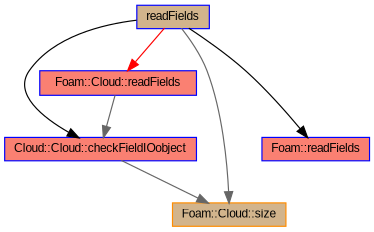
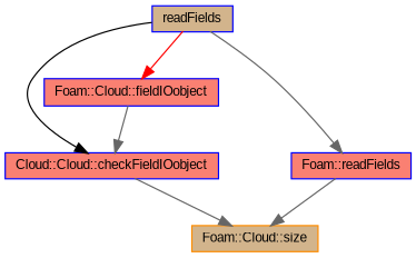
  digraph {
    fontname="Liberation Sans"
    rankdir=TB
    node [color=blue fillcolor=salmon fontname="Liberation Sans" fontsize=10 shape=record style=filled]
    edge [color=gray40 fontname="Liberation Sans" fontsize=10 labelfontname=Helvetica labelfontsize=10 style=solid]
    n1 [fillcolor=tan fontcolor=black height=0.2 label=readFields width=0.4]
    n2 [height=0.2 label="Cloud::Cloud::checkFieldIOobject" width=0.4]
    n3 [color=darkorange fillcolor=tan height=0.2 label="Foam::Cloud::size" width=0.4]
-   n4 [height=0.2 label="Foam::Cloud::readFields" width=0.4]
+   n4 [height=0.2 label="Foam::Cloud::fieldIOobject" width=0.4]
    n5 [height=0.2 label="Foam::readFields" width=0.4]
    n1 -> n2 [color=black]
-   n1 -> n3
+   n5 -> n3
    n1 -> n4 [color=red]
-   n1 -> n5 [color=black]
+   n1 -> n5
    n2 -> n3
    n4 -> n2
  }
